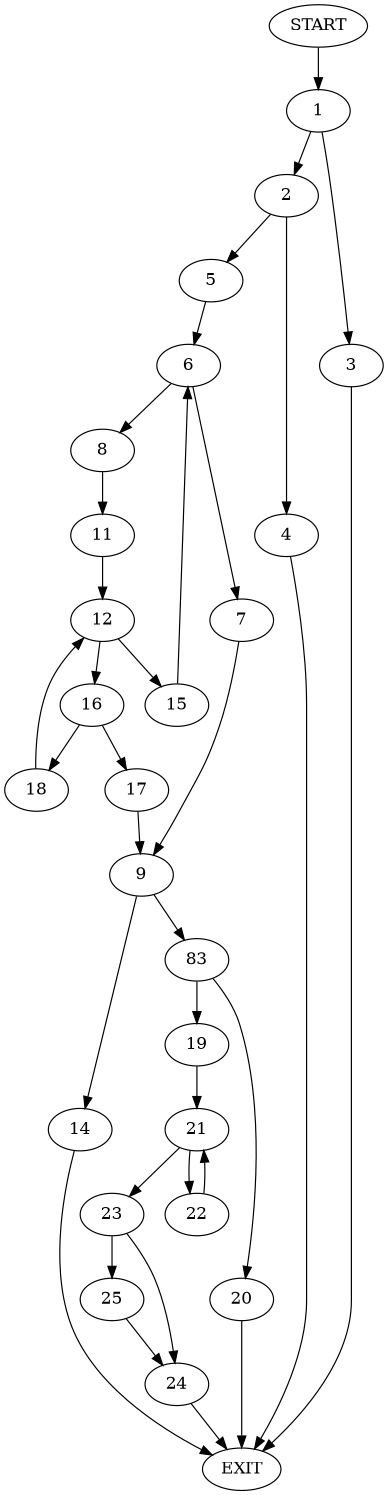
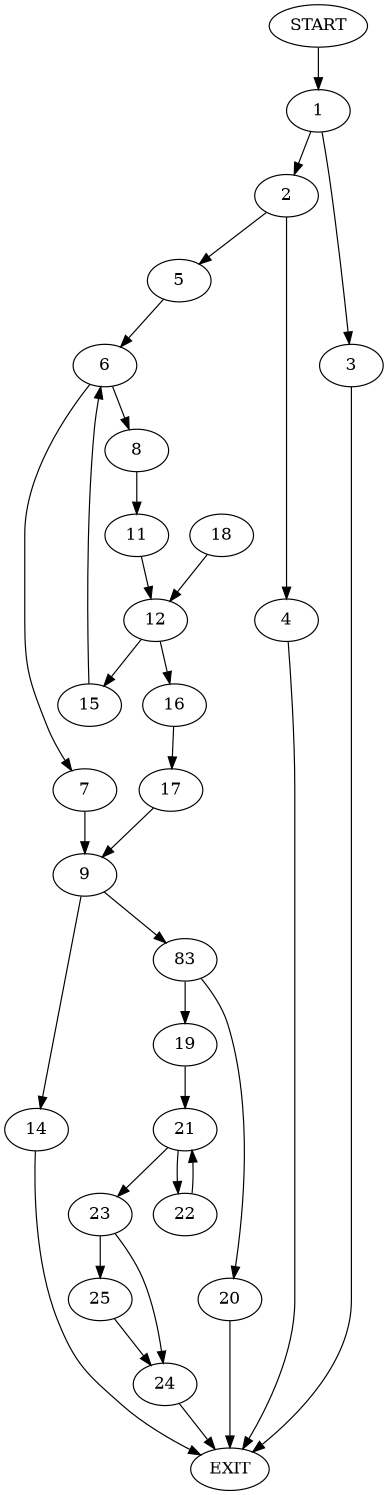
  digraph {
    n1 [label=START]
    1
    2
    3
    n5 [label=EXIT]
    4
    5
    6
    7
    8
    9
    11
    n13 [label=83]
    14
    12
    19
    20
    15
    16
    17
    18
    21
    22
    23
    24
    25
    n1 -> 1
    1 -> 2
    1 -> 3
    2 -> 4
    2 -> 5
    3 -> n5
    4 -> n5
    5 -> 6
    6 -> 7
    6 -> 8
    7 -> 9
    8 -> 11
    9 -> n13
    9 -> 14
    11 -> 12
    n13 -> 19
    n13 -> 20
    14 -> n5
    12 -> 15
    12 -> 16
    19 -> 21
    20 -> n5
    15 -> 6
    16 -> 17
-   16 -> 18
    17 -> 9
    18 -> 12
    21 -> 22
    21 -> 23
    22 -> 21
    23 -> 24
    23 -> 25
    24 -> n5
    25 -> 24
  }
